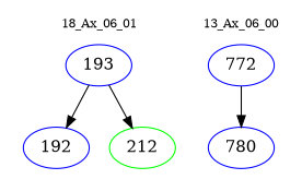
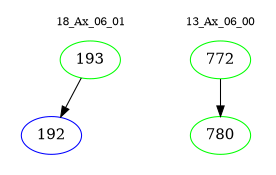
  digraph {
    node [color=blue]
    edge [color=black]
-   n1 [label=193]
+   n1 [color=green label=193]
    n2 [label=192]
-   n3 [color=green label=212]
-   n4 [label=772]
-   n5 [label=780]
+   n4 [color=green label=772]
+   n5 [color=green label=780]
    subgraph cluster_1 {
      color=white
      fontsize=10
      label="18_Ax_06_01"
      n1
      n2
-     n3
    }
    subgraph cluster_2 {
      color=white
      fontsize=10
      label="13_Ax_06_00"
      n4
      n5
    }
    n1 -> n2
-   n1 -> n3
    n4 -> n5
  }
